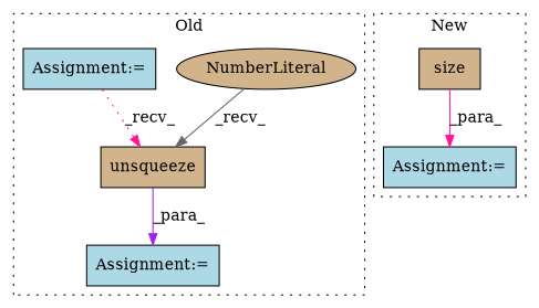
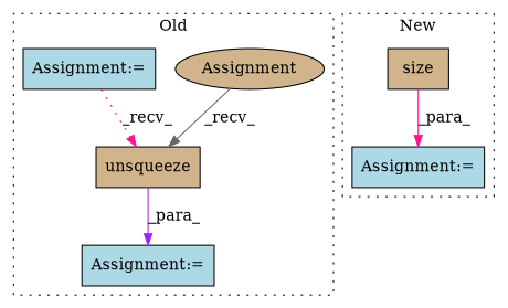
  digraph {
    node [a=7 fillcolor=tan l=1 shape=box style=filled]
    edge [color=deeppink style=solid]
    n1 [a=32 l="10,1" label=unsqueeze s="1833,1844"]
    n2 [fillcolor=lightblue label="Assignment:=" s=1884]
-   n3 [a=34 label=NumberLiteral s=1843 shape=ellipse]
+   n3 [a=34 label=Assignment s=1843 shape=ellipse]
    n4 [fillcolor=lightblue label="Assignment:=" s=1617]
    n5 [a=32 l=6 label=size s=1539]
    n6 [fillcolor=lightblue l=7 label="Assignment:=" s=1530]
    subgraph cluster_1 {
      label=Old
      style=dotted
      n1
      n2
      n3
      n4
    }
    subgraph cluster_2 {
      label=New
      style=dotted
      n5
      n6
    }
    n1 -> n2 [color=purple label=_para_]
    n3 -> n1 [color=gray40 label=_recv_]
    n4 -> n1 [label=_recv_ style=dotted]
    n5 -> n6 [label=_para_]
  }
